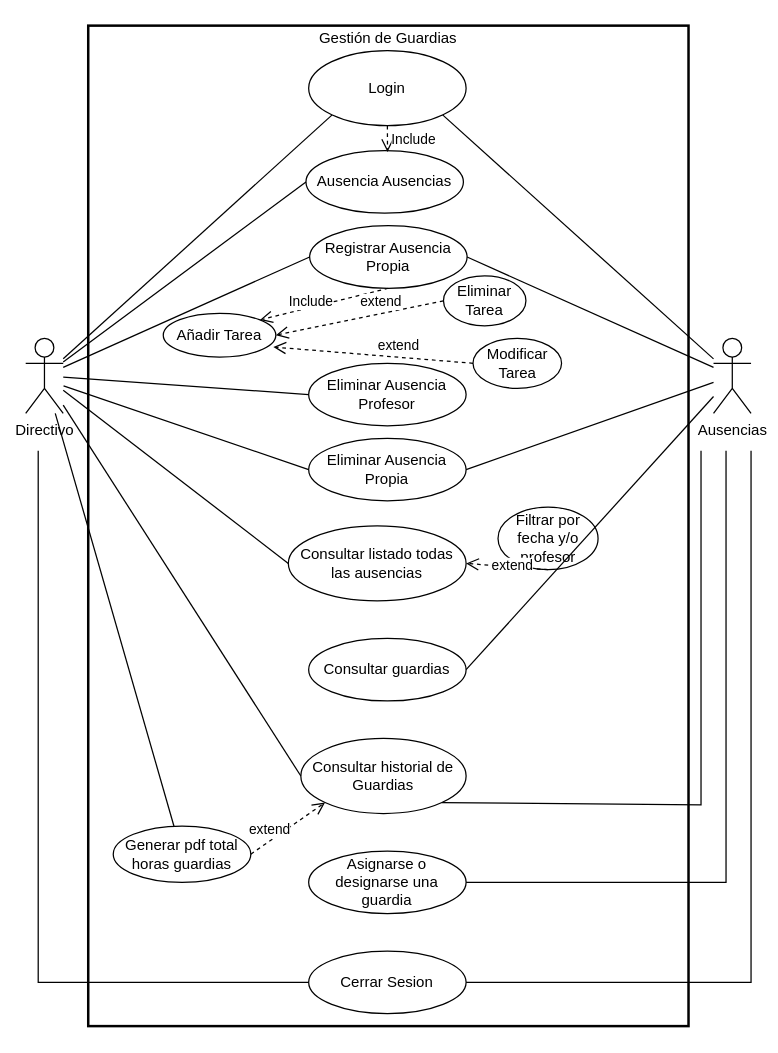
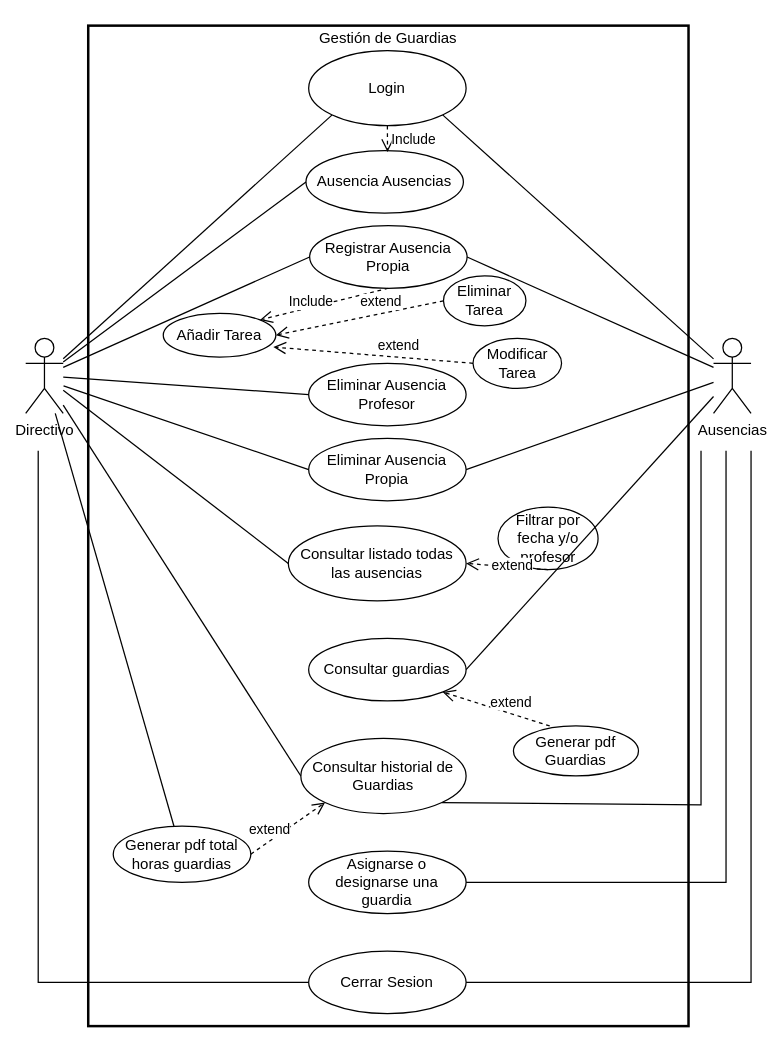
  <mxCell id="0" />
  <mxCell id="1" parent="0" />
  <mxCell id="2" value="" style="html=1;align=center;verticalAlign=middle;rounded=0;absoluteArcSize=1;arcSize=10;dashed=0;whiteSpace=wrap;fillOpacity=0;fillColor=none;strokeWidth=2;" parent="1" vertex="1"><mxGeometry x="70" y="20" width="480" height="800" as="geometry" /></mxCell>
  <mxCell id="3" value="Gestión de Guardias" style="text;html=1;align=center;verticalAlign=middle;whiteSpace=wrap;rounded=0;" parent="2" vertex="1"><mxGeometry width="480" height="20" as="geometry" /></mxCell>
  <mxCell id="4" value="Login" style="ellipse;whiteSpace=wrap;html=1;rounded=0;" parent="2" vertex="1"><mxGeometry x="176.259" y="20" width="125.902" height="60" as="geometry" /></mxCell>
  <mxCell id="5" value="Ausencia Ausencias" style="ellipse;whiteSpace=wrap;html=1;rounded=0;" parent="2" vertex="1"><mxGeometry x="174.099" y="100" width="125.902" height="50" as="geometry" /></mxCell>
  <mxCell id="6" value="Registrar Ausencia Propia" style="ellipse;whiteSpace=wrap;html=1;rounded=0;" parent="2" vertex="1"><mxGeometry x="177.049" y="160" width="125.902" height="50" as="geometry" /></mxCell>
  <mxCell id="7" value="Eliminar Ausencia Profesor" style="ellipse;whiteSpace=wrap;html=1;rounded=0;" parent="2" vertex="1"><mxGeometry x="176.262" y="270" width="125.902" height="50" as="geometry" /></mxCell>
  <mxCell id="8" value="Eliminar Ausencia Propia" style="ellipse;whiteSpace=wrap;html=1;rounded=0;" parent="2" vertex="1"><mxGeometry x="176.262" y="330" width="125.902" height="50" as="geometry" /></mxCell>
  <mxCell id="9" value="Consultar listado todas las ausencias" style="ellipse;whiteSpace=wrap;html=1;rounded=0;" parent="2" vertex="1"><mxGeometry x="160" y="400" width="142.16" height="60" as="geometry" /></mxCell>
  <mxCell id="10" value="Consultar guardias" style="ellipse;whiteSpace=wrap;html=1;rounded=0;" parent="2" vertex="1"><mxGeometry x="176.262" y="490" width="125.902" height="50" as="geometry" /></mxCell>
  <mxCell id="11" value="Consultar historial de Guardias" style="ellipse;whiteSpace=wrap;html=1;rounded=0;" parent="2" vertex="1"><mxGeometry x="170" y="570" width="132.16" height="60" as="geometry" /></mxCell>
  <mxCell id="12" value="Asignarse o designarse una guardia" style="ellipse;whiteSpace=wrap;html=1;rounded=0;" parent="2" vertex="1"><mxGeometry x="176.262" y="660" width="125.902" height="50" as="geometry" /></mxCell>
  <mxCell id="13" value="Cerrar Sesion" style="ellipse;whiteSpace=wrap;html=1;rounded=0;" parent="2" vertex="1"><mxGeometry x="176.262" y="740" width="125.902" height="50" as="geometry" /></mxCell>
  <mxCell id="14" value="Modificar Tarea" style="ellipse;whiteSpace=wrap;html=1;rounded=0;" parent="2" vertex="1"><mxGeometry x="307.672" y="250" width="70.82" height="40" as="geometry" /></mxCell>
  <mxCell id="15" value="Eliminar Tarea" style="ellipse;whiteSpace=wrap;html=1;rounded=0;" parent="2" vertex="1"><mxGeometry x="284.07" y="200" width="65.93" height="40" as="geometry" /></mxCell>
  <mxCell id="16" value="Filtrar por fecha y/o profesor" style="ellipse;whiteSpace=wrap;html=1;rounded=0;" parent="2" vertex="1"><mxGeometry x="327.67" y="385" width="80" height="50" as="geometry" /></mxCell>
  <mxCell id="17" value="extend" style="html=1;verticalAlign=bottom;endArrow=open;dashed=1;endSize=8;curved=0;rounded=0;exitX=0.5;exitY=1;exitDx=0;exitDy=0;entryX=1;entryY=0.5;entryDx=0;entryDy=0;" parent="2" source="16" target="9" edge="1"><mxGeometry x="-0.134" y="8" relative="1" as="geometry"><mxPoint x="166.033" y="703" as="sourcePoint" /><mxPoint x="195.934" y="673" as="targetPoint" /><mxPoint as="offset" /></mxGeometry></mxCell>
  <mxCell id="18" value="&lt;font&gt;Include&lt;/font&gt;" style="html=1;verticalAlign=bottom;endArrow=open;dashed=1;endSize=8;curved=0;rounded=0;exitX=0.5;exitY=1;exitDx=0;exitDy=0;entryX=0.518;entryY=0.02;entryDx=0;entryDy=0;entryPerimeter=0;" edge="1" parent="2" source="4" target="5"><mxGeometry x="0.915" y="21" relative="1" as="geometry"><mxPoint x="293" y="80" as="sourcePoint" /><mxPoint x="190" y="105" as="targetPoint" /><mxPoint as="offset" /></mxGeometry></mxCell>
  <mxCell id="19" value="" style="endArrow=none;startArrow=none;endFill=0;startFill=0;endSize=8;html=1;verticalAlign=bottom;labelBackgroundColor=none;strokeWidth=1;rounded=0;entryX=0;entryY=0.5;entryDx=0;entryDy=0;" edge="1" parent="2" target="8"><mxGeometry width="160" relative="1" as="geometry"><mxPoint x="-19.74" y="288" as="sourcePoint" /><mxPoint x="176.26" y="302" as="targetPoint" /></mxGeometry></mxCell>
  <mxCell id="20" value="Directivo" style="shape=umlActor;verticalLabelPosition=bottom;verticalAlign=top;html=1;outlineConnect=0;rounded=0;" parent="1" vertex="1"><mxGeometry x="20" y="270" width="30" height="60" as="geometry" /></mxCell>
  <mxCell id="21" value="Ausencias" style="shape=umlActor;verticalLabelPosition=bottom;verticalAlign=top;html=1;outlineConnect=0;rounded=0;" parent="1" vertex="1"><mxGeometry x="570" y="270" width="30" height="60" as="geometry" /></mxCell>
  <mxCell id="22" value="Añadir Tarea" style="ellipse;whiteSpace=wrap;html=1;rounded=0;" parent="1" vertex="1"><mxGeometry x="130" y="250" width="90" height="35" as="geometry" /></mxCell>
+ <mxCell id="23" value="Generar pdf Guardias" style="ellipse;whiteSpace=wrap;html=1;rounded=0;" parent="1" vertex="1"><mxGeometry x="410" y="580" width="100" height="40" as="geometry" /></mxCell>
  <mxCell id="24" value="Generar pdf total horas guardias" style="ellipse;whiteSpace=wrap;html=1;rounded=0;" parent="1" vertex="1"><mxGeometry x="90" y="660" width="110" height="45" as="geometry" /></mxCell>
  <mxCell id="25" value="extend" style="html=1;verticalAlign=bottom;endArrow=open;dashed=1;endSize=8;curved=0;rounded=0;exitX=1;exitY=0.5;exitDx=0;exitDy=0;entryX=0;entryY=1;entryDx=0;entryDy=0;" parent="1" source="24" target="11" edge="1"><mxGeometry x="-0.493" y="-1" relative="1" as="geometry"><mxPoint x="470" y="520" as="sourcePoint" /><mxPoint x="390" y="520" as="targetPoint" /><mxPoint y="-1" as="offset" /></mxGeometry></mxCell>
+ <mxCell id="26" value="extend" style="html=1;verticalAlign=bottom;endArrow=open;dashed=1;endSize=8;curved=0;rounded=0;exitX=0.29;exitY=0;exitDx=0;exitDy=0;entryX=1;entryY=1;entryDx=0;entryDy=0;exitPerimeter=0;" parent="1" source="23" target="10" edge="1"><mxGeometry x="-0.255" relative="1" as="geometry"><mxPoint x="204" y="461" as="sourcePoint" /><mxPoint x="248" y="583" as="targetPoint" /><mxPoint as="offset" /></mxGeometry></mxCell>
  <mxCell id="27" value="" style="endArrow=none;startArrow=none;endFill=0;startFill=0;endSize=8;html=1;verticalAlign=bottom;labelBackgroundColor=none;strokeWidth=1;rounded=0;entryX=0;entryY=1;entryDx=0;entryDy=0;" parent="1" source="20" target="4" edge="1"><mxGeometry width="160" relative="1" as="geometry"><mxPoint x="40" y="267" as="sourcePoint" /><mxPoint x="200" y="267" as="targetPoint" /></mxGeometry></mxCell>
  <mxCell id="28" value="" style="endArrow=none;startArrow=none;endFill=0;startFill=0;endSize=8;html=1;verticalAlign=bottom;labelBackgroundColor=none;strokeWidth=1;rounded=0;entryX=1;entryY=1;entryDx=0;entryDy=0;" parent="1" source="21" target="4" edge="1"><mxGeometry width="160" relative="1" as="geometry"><mxPoint x="544" y="270" as="sourcePoint" /><mxPoint x="727" y="68" as="targetPoint" /></mxGeometry></mxCell>
  <mxCell id="29" value="" style="endArrow=none;startArrow=none;endFill=0;startFill=0;endSize=8;html=1;verticalAlign=bottom;labelBackgroundColor=none;strokeWidth=1;rounded=0;entryX=0;entryY=0.5;entryDx=0;entryDy=0;" parent="1" source="20" target="5" edge="1"><mxGeometry width="160" relative="1" as="geometry"><mxPoint x="70" y="303" as="sourcePoint" /><mxPoint x="253" y="101" as="targetPoint" /></mxGeometry></mxCell>
  <mxCell id="30" value="" style="endArrow=none;startArrow=none;endFill=0;startFill=0;endSize=8;html=1;verticalAlign=bottom;labelBackgroundColor=none;strokeWidth=1;rounded=0;entryX=0;entryY=0.5;entryDx=0;entryDy=0;" parent="1" source="20" target="6" edge="1"><mxGeometry width="160" relative="1" as="geometry"><mxPoint x="80" y="313" as="sourcePoint" /><mxPoint x="263" y="111" as="targetPoint" /></mxGeometry></mxCell>
  <mxCell id="31" value="" style="endArrow=none;startArrow=none;endFill=0;startFill=0;endSize=8;html=1;verticalAlign=bottom;labelBackgroundColor=none;strokeWidth=1;rounded=0;entryX=1;entryY=0.5;entryDx=0;entryDy=0;" parent="1" source="21" target="6" edge="1"><mxGeometry width="160" relative="1" as="geometry"><mxPoint x="580" y="270" as="sourcePoint" /><mxPoint x="273" y="121" as="targetPoint" /></mxGeometry></mxCell>
  <mxCell id="32" value="" style="endArrow=none;startArrow=none;endFill=0;startFill=0;endSize=8;html=1;verticalAlign=bottom;labelBackgroundColor=none;strokeWidth=1;rounded=0;entryX=0;entryY=0.5;entryDx=0;entryDy=0;" parent="1" source="20" target="7" edge="1"><mxGeometry width="160" relative="1" as="geometry"><mxPoint x="100" y="333" as="sourcePoint" /><mxPoint x="283" y="131" as="targetPoint" /></mxGeometry></mxCell>
  <mxCell id="33" value="" style="endArrow=none;startArrow=none;endFill=0;startFill=0;endSize=8;html=1;verticalAlign=bottom;labelBackgroundColor=none;strokeWidth=1;rounded=0;entryX=1;entryY=0.5;entryDx=0;entryDy=0;" parent="1" source="21" target="8" edge="1"><mxGeometry width="160" relative="1" as="geometry"><mxPoint x="110" y="343" as="sourcePoint" /><mxPoint x="293" y="141" as="targetPoint" /></mxGeometry></mxCell>
  <mxCell id="34" value="" style="endArrow=none;startArrow=none;endFill=0;startFill=0;endSize=8;html=1;verticalAlign=bottom;labelBackgroundColor=none;strokeWidth=1;rounded=0;" parent="1" source="20" target="24" edge="1"><mxGeometry width="160" relative="1" as="geometry"><mxPoint x="120" y="353" as="sourcePoint" /><mxPoint x="303" y="151" as="targetPoint" /></mxGeometry></mxCell>
  <mxCell id="35" value="" style="endArrow=none;startArrow=none;endFill=0;startFill=0;endSize=8;html=1;verticalAlign=bottom;labelBackgroundColor=none;strokeWidth=1;rounded=0;entryX=1;entryY=0.5;entryDx=0;entryDy=0;" parent="1" source="21" target="10" edge="1"><mxGeometry width="160" relative="1" as="geometry"><mxPoint x="130" y="363" as="sourcePoint" /><mxPoint x="313" y="161" as="targetPoint" /></mxGeometry></mxCell>
  <mxCell id="36" value="" style="endArrow=none;startArrow=none;endFill=0;startFill=0;endSize=8;html=1;verticalAlign=bottom;labelBackgroundColor=none;strokeWidth=1;rounded=0;entryX=0;entryY=0.5;entryDx=0;entryDy=0;" parent="1" source="20" target="11" edge="1"><mxGeometry width="160" relative="1" as="geometry"><mxPoint x="140" y="373" as="sourcePoint" /><mxPoint x="323" y="171" as="targetPoint" /><Array as="points" /></mxGeometry></mxCell>
  <mxCell id="37" value="" style="endArrow=none;startArrow=none;endFill=0;startFill=0;endSize=8;html=1;verticalAlign=bottom;labelBackgroundColor=none;strokeWidth=1;rounded=0;exitX=1;exitY=1;exitDx=0;exitDy=0;" parent="1" source="11" edge="1"><mxGeometry width="160" relative="1" as="geometry"><mxPoint x="150" y="383" as="sourcePoint" /><mxPoint x="560" y="360" as="targetPoint" /><Array as="points"><mxPoint x="560" y="643" /></Array></mxGeometry></mxCell>
  <mxCell id="38" value="" style="endArrow=none;startArrow=none;endFill=0;startFill=0;endSize=8;html=1;verticalAlign=bottom;labelBackgroundColor=none;strokeWidth=1;rounded=0;exitX=1;exitY=0.5;exitDx=0;exitDy=0;" parent="1" source="12" edge="1"><mxGeometry width="160" relative="1" as="geometry"><mxPoint x="367" y="507" as="sourcePoint" /><mxPoint x="580" y="360" as="targetPoint" /><Array as="points"><mxPoint x="580" y="705" /></Array></mxGeometry></mxCell>
  <mxCell id="39" value="Include" style="html=1;verticalAlign=bottom;endArrow=open;dashed=1;endSize=8;curved=0;rounded=0;exitX=0.5;exitY=1;exitDx=0;exitDy=0;entryX=1;entryY=0;entryDx=0;entryDy=0;" parent="1" source="6" target="22" edge="1"><mxGeometry x="0.224" y="5" relative="1" as="geometry"><mxPoint x="240" y="270" as="sourcePoint" /><mxPoint x="288" y="253" as="targetPoint" /><mxPoint as="offset" /></mxGeometry></mxCell>
  <mxCell id="40" value="extend" style="html=1;verticalAlign=bottom;endArrow=open;dashed=1;endSize=8;curved=0;rounded=0;exitX=0;exitY=0.5;exitDx=0;exitDy=0;entryX=1;entryY=0.5;entryDx=0;entryDy=0;" parent="1" source="15" target="22" edge="1"><mxGeometry x="-0.255" relative="1" as="geometry"><mxPoint x="220" y="500" as="sourcePoint" /><mxPoint x="268" y="483" as="targetPoint" /><mxPoint as="offset" /></mxGeometry></mxCell>
  <mxCell id="41" value="extend" style="html=1;verticalAlign=bottom;endArrow=open;dashed=1;endSize=8;curved=0;rounded=0;exitX=0;exitY=0.5;exitDx=0;exitDy=0;entryX=0.978;entryY=0.771;entryDx=0;entryDy=0;entryPerimeter=0;" parent="1" source="14" target="22" edge="1"><mxGeometry x="-0.255" relative="1" as="geometry"><mxPoint x="230" y="510" as="sourcePoint" /><mxPoint x="240" y="273" as="targetPoint" /><mxPoint as="offset" /></mxGeometry></mxCell>
  <mxCell id="42" value="" style="endArrow=none;startArrow=none;endFill=0;startFill=0;endSize=8;html=1;verticalAlign=bottom;labelBackgroundColor=none;strokeWidth=1;rounded=0;entryX=0;entryY=0.5;entryDx=0;entryDy=0;" parent="1" source="20" target="9" edge="1"><mxGeometry width="160" relative="1" as="geometry"><mxPoint x="60" y="331" as="sourcePoint" /><mxPoint x="235" y="575" as="targetPoint" /></mxGeometry></mxCell>
  <mxCell id="43" value="" style="endArrow=none;startArrow=none;endFill=0;startFill=0;endSize=8;html=1;verticalAlign=bottom;labelBackgroundColor=none;strokeWidth=1;rounded=0;exitX=1;exitY=0.5;exitDx=0;exitDy=0;" parent="1" source="13" edge="1"><mxGeometry width="160" relative="1" as="geometry"><mxPoint x="357" y="653" as="sourcePoint" /><mxPoint x="600" y="360" as="targetPoint" /><Array as="points"><mxPoint x="600" y="785" /></Array></mxGeometry></mxCell>
  <mxCell id="44" value="" style="endArrow=none;startArrow=none;endFill=0;startFill=0;endSize=8;html=1;verticalAlign=bottom;labelBackgroundColor=none;strokeWidth=1;rounded=0;exitX=0;exitY=0.5;exitDx=0;exitDy=0;" parent="1" source="13" edge="1"><mxGeometry width="160" relative="1" as="geometry"><mxPoint x="377" y="673" as="sourcePoint" /><mxPoint x="30" y="360" as="targetPoint" /><Array as="points"><mxPoint x="30" y="785" /></Array></mxGeometry></mxCell>
